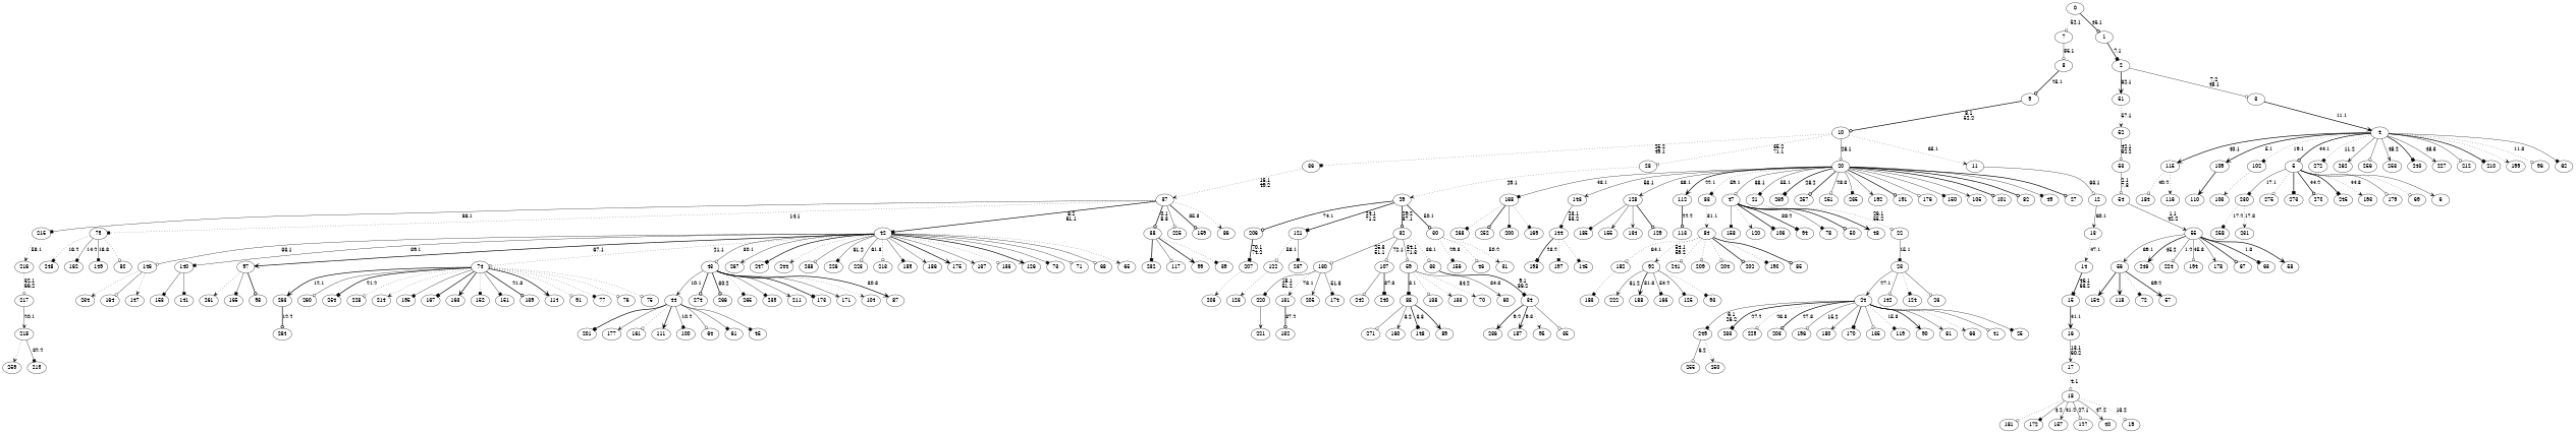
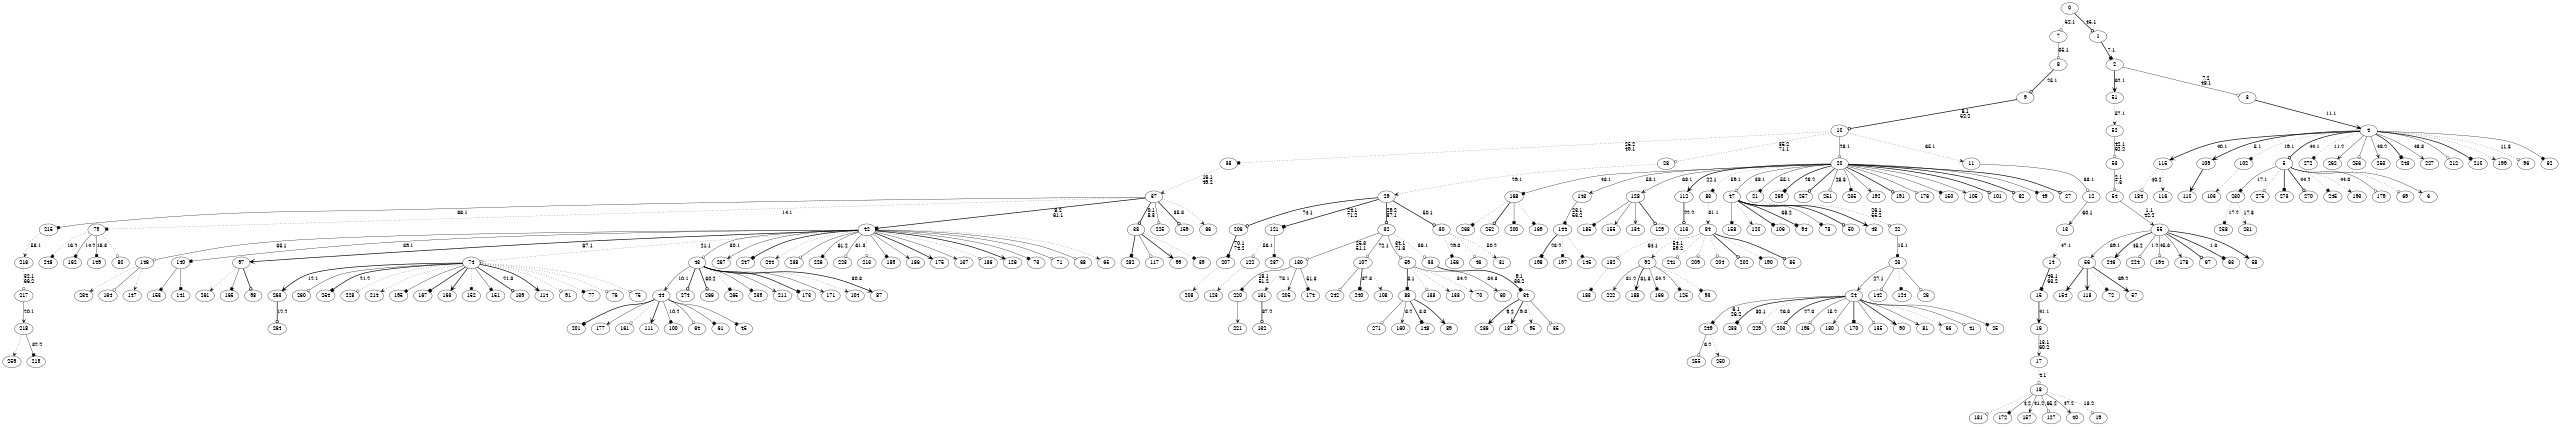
  digraph {
    edge [arrowhead=odot style=solid]
    263
    264
    249
    255
    250
    230
    258
    231
    220
    221
    218
    259
    219
    217
    216
    215
    207
    208
    206
    182
    183
    168
    268
    252
    200
    169
    146
    234
    164
    147
    144
    198
    197
    145
    143
    140
    153
    141
    131
    132
    130
    205
    174
    128
    185
    155
    134
    129
    122
    123
    121
    237
    115
    184
    116
    112
    113
    109
    110
    107
    242
    240
+   108
    102
    103
    97
    261
    165
    98
    92
    222
    188
    166
    125
    93
    88
    271
    160
    148
    89
    84
    241
    209
    204
    202
    190
    85
    83
    79
    248
    162
    149
    80
    74
    260
    254
    228
    214
    195
    167
    163
    152
    151
    139
    114
    91
    77
    76
    75
    59
    138
    133
    70
    60
    56
    154
    118
    72
    57
    55
    246
    224
    194
    178
    67
    63
    58
    54
    53
    52
    51
    47
    158
    120
    106
    94
    78
    50
    48
    44
    201
    177
    161
    111
    100
    64
    61
    45
    43
    274
    266
    265
    239
    211
    173
    171
    104
    87
    42
    267
    247
    244
    238
    226
    223
    213
    189
    186
    175
    137
    136
    126
    73
    71
    68
    65
    38
    232
    117
    99
    39
    37
    225
    159
    86
    36
    34
    236
    187
    95
    35
    33
    32
    30
    156
    46
    31
    29
    28
    24
    233
    229
    203
    196
    180
    170
    135
-   119
    90
    81
    66
    41
    25
    23
    142
    124
    26
    22
    21
    20
    269
    257
    251
    235
    192
    191
    176
    150
    105
    101
    82
    49
    27
    18
    181
    172
    157
    127
    40
    19
    17
    16
    15
    14
    13
    12
    11
    10
    9
    8
    7
    5
    275
    273
    270
    245
    193
    179
    69
    6
    4
    272
    262
    256
    253
    243
    227
    212
    210
    199
    96
    62
    3
    2
    1
    0
    263 -> 264 [label="12,2" style=bold]
    249 -> 255 [label="6,2"]
    249 -> 250 [arrowhead=vee style=dotted]
    230 -> 258 [arrowhead=box label="17,2" style=dotted]
    230 -> 231 [arrowhead=vee label="17,3" style=dotted]
    220 -> 221 [arrowhead=vee]
    218 -> 259 [arrowhead=vee style=dotted]
    218 -> 219 [arrowhead=box label="32,2"]
    217 -> 218 [arrowhead=vee label="20,1"]
    216 -> 217 [label="32,1\n66,2" style=dotted]
    215 -> 216 [arrowhead=vee label="58,1" style=dotted]
    207 -> 208 [arrowhead=vee style=dotted]
    206 -> 207 [arrowhead=box label="70,1\n74,2" style=bold]
    182 -> 183 [arrowhead=box style=dotted]
    168 -> 268 [arrowhead=box style=dotted]
    168 -> 252 [style=bold]
    168 -> 200 [arrowhead=box]
    168 -> 169 [arrowhead=box style=dotted]
    146 -> 234 [arrowhead=vee style=dotted]
    146 -> 164
    146 -> 147 [arrowhead=vee style=dotted]
    144 -> 198 [arrowhead=box label="23,2" style=bold]
    144 -> 197 [arrowhead=box style=dotted]
    144 -> 145 [arrowhead=box style=dotted]
    143 -> 144 [arrowhead=box label="23,1\n53,2"]
    140 -> 153 [arrowhead=box]
    140 -> 141 [arrowhead=box]
    131 -> 132 [label="37,2" style=bold]
    130 -> 220 [arrowhead=box label="18,1\n51,2"]
    130 -> 131 [arrowhead=vee label="73,1" style=dotted]
    130 -> 205 [arrowhead=vee]
    130 -> 174 [arrowhead=box label="51,3"]
    128 -> 185 [arrowhead=box]
    128 -> 155 [arrowhead=vee]
    128 -> 134 [arrowhead=vee]
    128 -> 129 [style=bold]
    122 -> 123 [arrowhead=vee style=dotted]
    121 -> 122 [label="56,1" style=dotted]
    121 -> 237 [arrowhead=box]
    115 -> 184 [label="40,2" style=dotted]
    115 -> 116 [arrowhead=vee style=dotted]
    112 -> 113 [label="22,2" style=bold]
    109 -> 110 [arrowhead=vee style=bold]
    107 -> 242
    107 -> 240 [arrowhead=box label="37,3" style=bold]
+   107 -> 108 [arrowhead=vee style=dotted]
    102 -> 103 [arrowhead=vee style=dotted]
    97 -> 261 [arrowhead=vee style=dotted]
    97 -> 165 [arrowhead=box]
    97 -> 98 [style=bold]
    92 -> 222 [arrowhead=vee label="31,2"]
    92 -> 188 [arrowhead=vee label="31,3" style=bold]
    92 -> 166 [arrowhead=box label="54,2"]
    92 -> 125 [arrowhead=box]
    92 -> 93 [arrowhead=box style=dotted]
    88 -> 271
    88 -> 160 [arrowhead=vee label="3,2"]
    88 -> 148 [arrowhead=box label="3,3" style=bold]
    88 -> 89 [arrowhead=vee style=bold]
    84 -> 182 [label="64,1" style=dotted]
    84 -> 92 [arrowhead=vee label="54,1\n59,2" style=dotted]
    84 -> 241 [style=dotted]
    84 -> 209 [style=dotted]
    84 -> 204 [style=dotted]
    84 -> 202 [style=bold]
    84 -> 190 [arrowhead=box style=dotted]
    84 -> 85 [style=bold]
    83 -> 84 [arrowhead=vee label="31,1" style=dotted]
    79 -> 248 [arrowhead=box label="16,2" style=dotted]
    79 -> 162 [arrowhead=box label="14,2"]
    79 -> 149 [arrowhead=box label="16,3"]
    79 -> 80 [style=dotted]
    74 -> 263 [arrowhead=vee label="12,1" style=bold]
    74 -> 260
    74 -> 254 [arrowhead=box label="21,2" style=bold]
    74 -> 228 [style=dotted]
    74 -> 214 [arrowhead=vee style=dotted]
    74 -> 195 [arrowhead=box]
    74 -> 167 [arrowhead=box style=bold]
    74 -> 163 [arrowhead=vee style=bold]
    74 -> 152 [arrowhead=box style=dotted]
    74 -> 151 [arrowhead=box]
    74 -> 139 [label="21,3" style=bold]
    74 -> 114 [arrowhead=vee style=bold]
    74 -> 91 [style=dotted]
    74 -> 77 [arrowhead=box style=dotted]
    74 -> 76 [style=dotted]
    74 -> 75 [style=dotted]
    59 -> 88 [arrowhead=box label="3,1" style=bold]
    59 -> 138 [style=dotted]
    59 -> 133 [arrowhead=vee style=dotted]
    59 -> 70 [arrowhead=vee label="34,2" style=dotted]
    59 -> 60 [arrowhead=vee label="34,3"]
    56 -> 154 [arrowhead=vee style=bold]
    56 -> 118 [arrowhead=vee style=bold]
    56 -> 72 [arrowhead=box style=dotted]
    56 -> 57 [arrowhead=vee label="69,2" style=bold]
    55 -> 56 [arrowhead=vee label="69,1"]
    55 -> 246 [arrowhead=vee label="45,2" style=bold]
    55 -> 224 [label="1,2"]
    55 -> 194 [label="45,3"]
    55 -> 178 [arrowhead=vee]
    55 -> 67 [style=bold]
    55 -> 63 [arrowhead=box label="1,3" style=bold]
    55 -> 58 [arrowhead=vee style=bold]
    54 -> 55 [arrowhead=vee label="1,1\n42,2"]
    53 -> 54 [label="2,1\n7,3"]
    52 -> 53 [label="42,1\n62,2"]
    51 -> 52 [arrowhead=vee label="57,1" style=dotted]
    47 -> 158 [arrowhead=box]
    47 -> 120 [arrowhead=vee style=dotted]
    47 -> 106 [arrowhead=box style=bold]
    47 -> 94 [arrowhead=box label="38,2" style=bold]
    47 -> 78 [arrowhead=box]
    47 -> 50 [style=bold]
    47 -> 48 [arrowhead=vee style=bold]
    44 -> 201 [arrowhead=box style=bold]
    44 -> 177 [arrowhead=vee]
    44 -> 161 [style=dotted]
    44 -> 111 [arrowhead=vee style=bold]
    44 -> 100 [arrowhead=box label="10,2"]
    44 -> 64
    44 -> 61 [arrowhead=box]
    44 -> 45 [arrowhead=box]
    43 -> 44 [arrowhead=vee label="10,1"]
    43 -> 274 [style=bold]
    43 -> 266 [label="30,2" style=bold]
    43 -> 265 [arrowhead=box style=dotted]
    43 -> 239 [arrowhead=box]
    43 -> 211 [arrowhead=vee]
    43 -> 173 [arrowhead=box style=bold]
    43 -> 171 [arrowhead=vee]
    43 -> 104 [arrowhead=vee style=dotted]
    43 -> 87 [arrowhead=vee label="30,3" style=bold]
    42 -> 146 [label="33,1"]
    42 -> 140 [arrowhead=box label="39,1"]
    42 -> 97 [arrowhead=vee label="67,1" style=bold]
    42 -> 74 [label="21,1" style=dotted]
    42 -> 43 [label="30,1"]
    42 -> 267 [arrowhead=vee]
    42 -> 247 [arrowhead=box style=bold]
    42 -> 244 [arrowhead=vee style=dotted]
    42 -> 238
    42 -> 226 [arrowhead=box label="61,2"]
    42 -> 223 [label="61,3"]
    42 -> 213 [style=dotted]
    42 -> 189 [arrowhead=box]
    42 -> 186 [arrowhead=vee]
    42 -> 175 [arrowhead=vee style=bold]
    42 -> 137 [arrowhead=vee]
    42 -> 136 [style=dotted]
    42 -> 126 [arrowhead=vee style=bold]
    42 -> 73 [arrowhead=box]
    42 -> 71
    42 -> 68
    42 -> 65 [arrowhead=vee style=dotted]
    38 -> 232 [arrowhead=box style=bold]
    38 -> 117
    38 -> 99 [arrowhead=vee style=bold]
    38 -> 39 [arrowhead=box style=dotted]
    37 -> 215 [arrowhead=box label="66,1"]
    37 -> 79 [arrowhead=box label="14,1" style=dotted]
    37 -> 42 [arrowhead=box label="8,2\n61,1" style=bold]
    37 -> 38 [label="0,1\n8,3" style=bold]
    37 -> 225
    37 -> 159 [label="35,3" style=bold]
    37 -> 86 [arrowhead=vee style=dotted]
    36 -> 37 [arrowhead=vee label="16,1\n49,2" style=dotted]
    34 -> 236 [arrowhead=vee label="9,2" style=bold]
    34 -> 187 [arrowhead=vee label="9,3" style=bold]
    34 -> 95 [arrowhead=vee style=dotted]
    34 -> 35
    33 -> 34 [arrowhead=box label="9,1\n36,2" style=bold]
    32 -> 130 [label="25,3\n51,1"]
    32 -> 107 [label="72,1"]
    32 -> 59 [label="34,1\n71,3"]
    32 -> 33 [label="36,1" style=dotted]
    30 -> 156 [arrowhead=box label="29,3" style=dotted]
    30 -> 46 [style=dotted]
    30 -> 31 [arrowhead=vee label="50,2" style=dotted]
    29 -> 206 [label="74,1" style=bold]
    29 -> 121 [arrowhead=box label="24,1\n71,2" style=bold]
    29 -> 32 [label="29,2\n37,1" style=bold]
    29 -> 30 [label="50,1" style=bold]
    28 -> 29 [arrowhead=vee label="29,1" style=dotted]
    24 -> 249 [arrowhead=box label="6,1\n26,2"]
-   24 -> 233 [arrowhead=box label="27,2" style=bold]
+   24 -> 233 [arrowhead=box label="30,1" style=bold]
    24 -> 229 [label="26,3" style=dotted]
    24 -> 203 [label="27,3" style=bold]
    24 -> 196 [label="15,2"]
    24 -> 180 [arrowhead=vee]
    24 -> 170 [arrowhead=box style=bold]
    24 -> 135
-   24 -> 119 [arrowhead=box label="15,3" style=dotted]
    24 -> 90 [arrowhead=vee style=bold]
    24 -> 81 [arrowhead=vee]
    24 -> 66 [arrowhead=vee style=dotted]
    24 -> 41
    24 -> 25 [arrowhead=box]
    23 -> 24 [arrowhead=vee label="27,1"]
    23 -> 142
    23 -> 124 [arrowhead=box style=dotted]
    23 -> 26
    22 -> 23 [arrowhead=box label="15,1"]
    21 -> 22 [label="26,1\n55,2" style=dotted]
    20 -> 168 [arrowhead=box label="43,1"]
    20 -> 143 [arrowhead=vee label="53,1"]
    20 -> 128 [arrowhead=vee label="68,1"]
    20 -> 112 [arrowhead=vee label="22,1" style=bold]
    20 -> 83 [arrowhead=box label="59,1" style=dotted]
    20 -> 47 [label="38,1"]
    20 -> 21 [arrowhead=box label="55,1"]
    20 -> 269 [arrowhead=box label="28,2" style=bold]
    20 -> 257 [style=bold]
    20 -> 251 [label="28,3"]
    20 -> 235 [arrowhead=box]
    20 -> 192 [arrowhead=vee]
    20 -> 191 [style=bold]
    20 -> 176
    20 -> 150 [arrowhead=box]
    20 -> 105 [arrowhead=vee]
    20 -> 101 [style=bold]
    20 -> 82 [style=bold]
    20 -> 49 [arrowhead=box]
    20 -> 27 [style=bold]
    18 -> 181 [style=dotted]
    18 -> 172 [arrowhead=box label="4,2"]
    18 -> 157 [arrowhead=vee label="41,2"]
-   18 -> 127 [label="27,1"]
+   18 -> 127 [label="65,2"]
    18 -> 40 [arrowhead=vee label="47,2"]
    18 -> 19 [label="13,2" style=dotted]
    17 -> 18 [label="4,1" style=dotted]
    16 -> 17 [arrowhead=vee label="13,1\n60,2"]
    15 -> 16 [arrowhead=vee label="41,1" style=bold]
    14 -> 15 [arrowhead=box label="46,1\n63,2" style=bold]
    13 -> 14 [arrowhead=vee label="47,1" style=dotted]
    12 -> 13 [arrowhead=vee label="60,1"]
    11 -> 12 [label="63,1"]
    10 -> 36 [arrowhead=box label="25,2\n49,1" style=dotted]
    10 -> 28 [label="35,2\n71,1" style=dotted]
    10 -> 20 [label="28,1"]
    10 -> 11 [arrowhead=vee label="65,1" style=dotted]
    9 -> 10 [label="8,1\n52,2" style=bold]
    8 -> 9 [label="25,1" style=bold]
    7 -> 8 [label="35,1"]
    5 -> 230 [arrowhead=box label="17,1"]
    5 -> 275 [style=dotted]
    5 -> 273 [arrowhead=box style=bold]
    5 -> 270 [label="44,2" style=bold]
-   5 -> 245 [arrowhead=box style=bold]
+   5 -> 245 [arrowhead=box style=dotted]
    5 -> 193 [arrowhead=vee label="44,3" style=dotted]
    5 -> 179
    5 -> 69 [style=dotted]
    5 -> 6 [arrowhead=vee]
    4 -> 115 [arrowhead=vee label="40,1" style=bold]
    4 -> 109 [arrowhead=vee label="5,1" style=bold]
    4 -> 102 [arrowhead=box label="19,1" style=dotted]
    4 -> 5 [label="44,1" style=bold]
    4 -> 272 [arrowhead=box label="11,2" style=dotted]
    4 -> 262 [arrowhead=vee]
    4 -> 256
    4 -> 253 [arrowhead=vee label="48,2"]
    4 -> 243 [arrowhead=box style=bold]
    4 -> 227 [arrowhead=vee label="48,3"]
    4 -> 212
    4 -> 210 [arrowhead=box style=bold]
    4 -> 199 [arrowhead=vee style=dotted]
    4 -> 96 [label="11,3" style=dotted]
    4 -> 62 [arrowhead=box]
    3 -> 4 [arrowhead=vee label="11,1" style=bold]
    2 -> 51 [arrowhead=vee label="62,1" style=bold]
    2 -> 3 [label="7,2\n48,1"]
    1 -> 2 [arrowhead=box label="7,1" style=bold]
    0 -> 7 [label="52,1" style=dotted]
    0 -> 1 [label="45,1" style=bold]
  }
